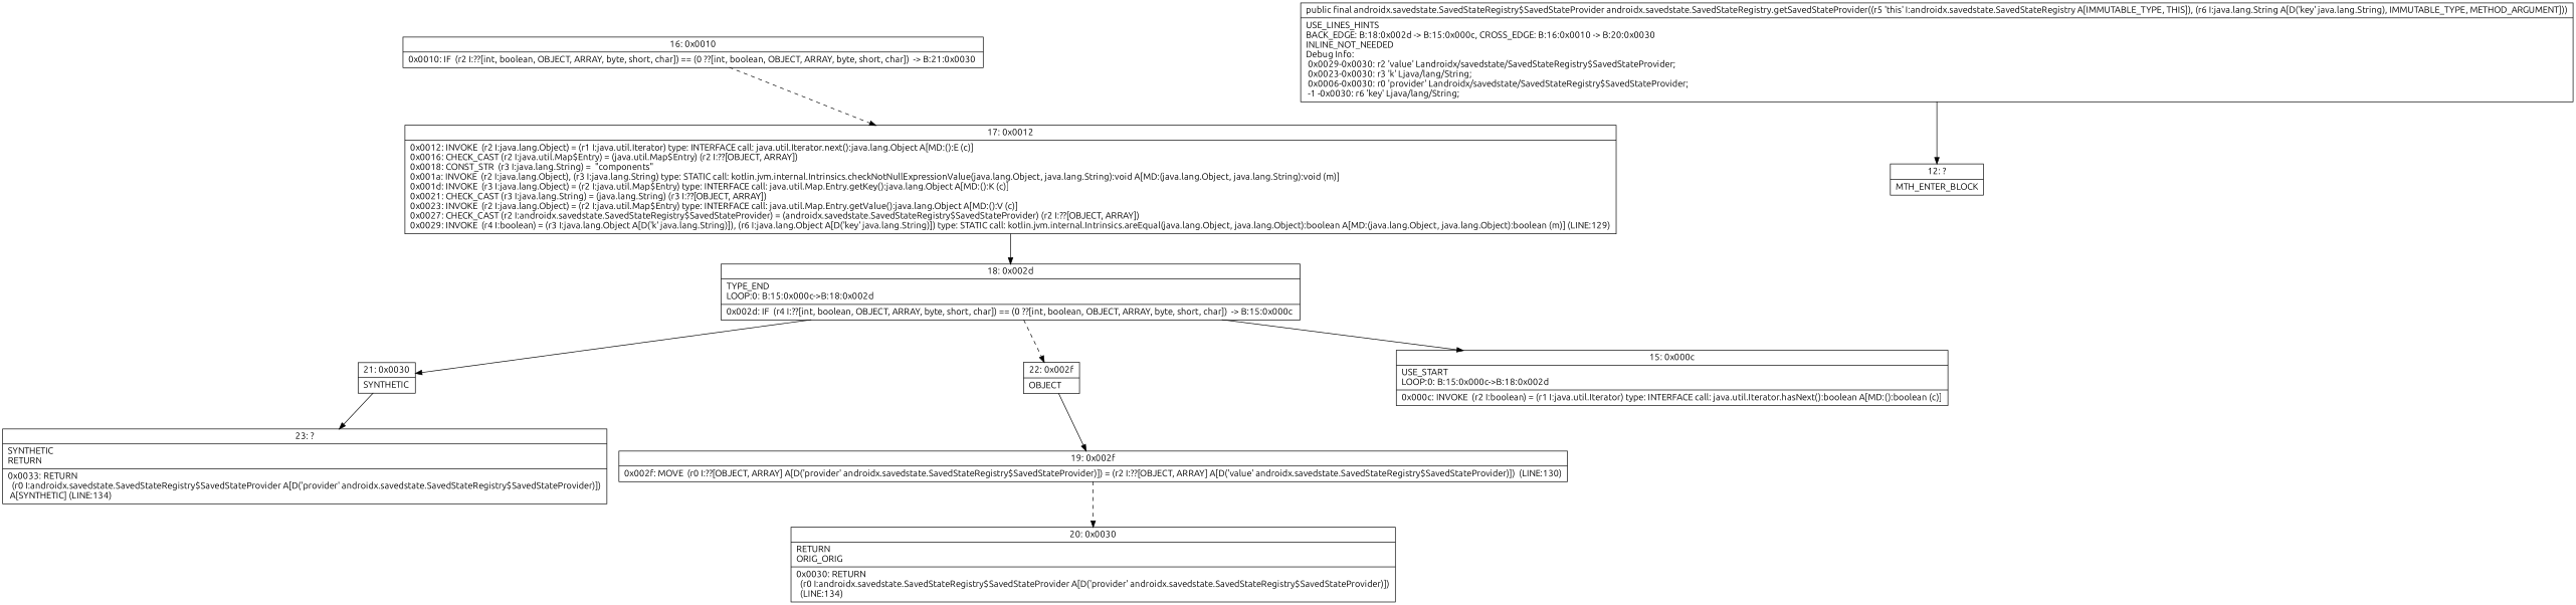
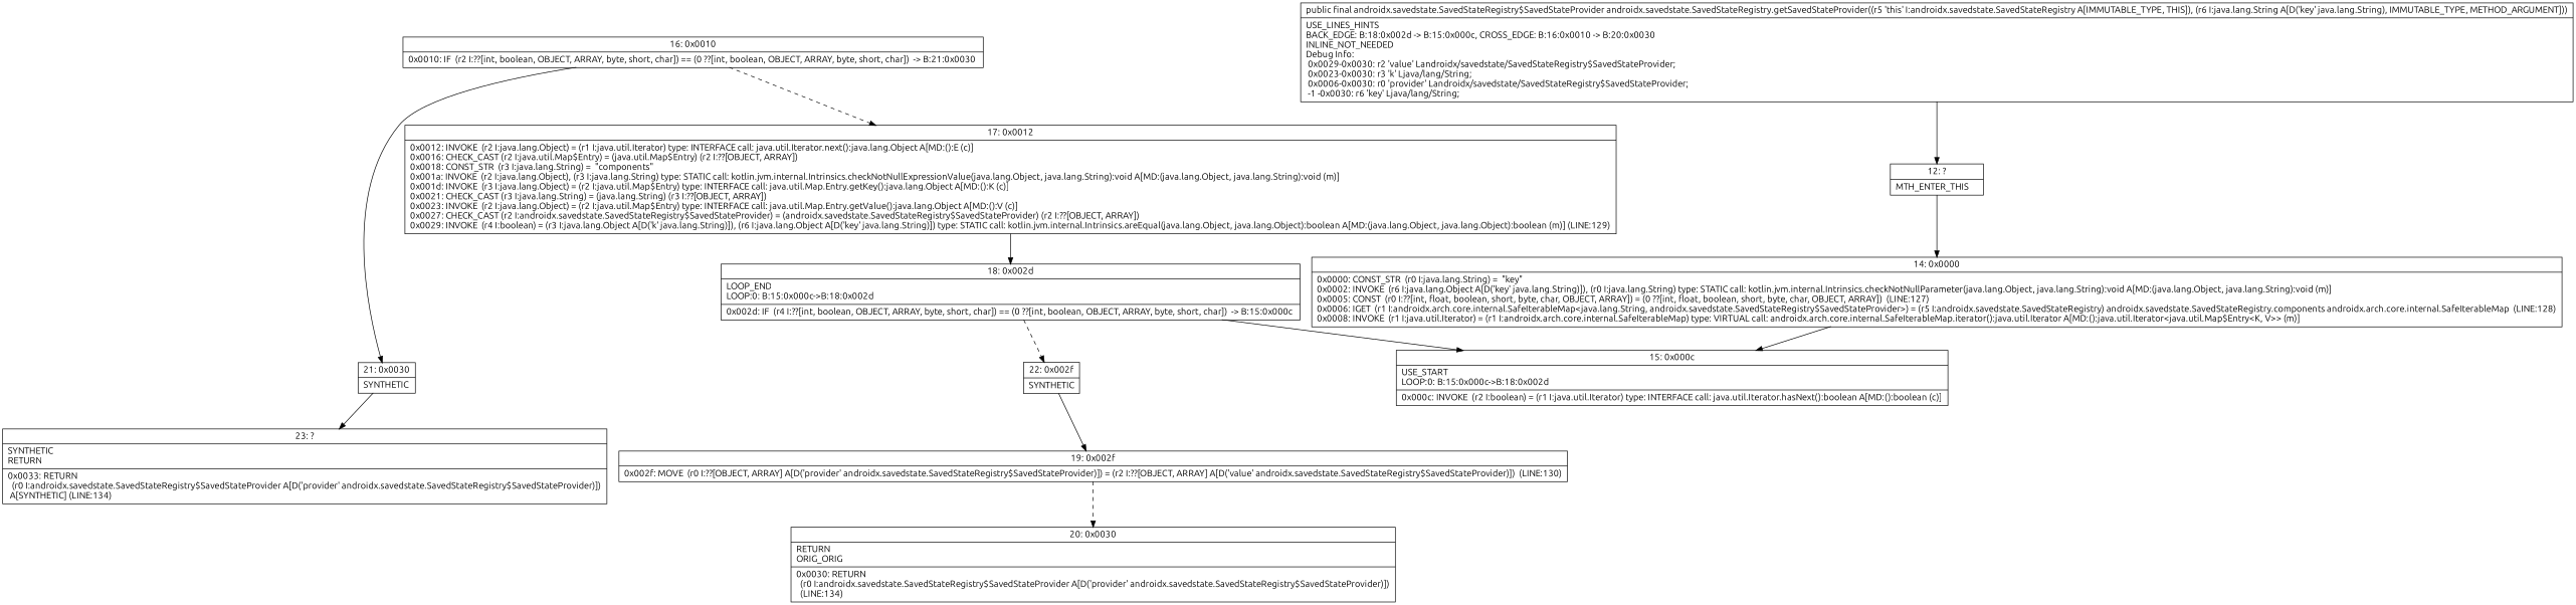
  digraph {
    fontname=Ubuntu
    node [fontname=Ubuntu shape=record]
    edge [fontname=Ubuntu]
-   n1 [label="{12\:\ ?|MTH_ENTER_BLOCK\l}"]
+   n1 [label="{12\:\ ?|MTH_ENTER_THIS\l}"]
+   n2 [label="{14\:\ 0x0000|0x0000: CONST_STR  (r0 I:java.lang.String) =  \"key\" \l0x0002: INVOKE  (r6 I:java.lang.Object A[D('key' java.lang.String)]), (r0 I:java.lang.String) type: STATIC call: kotlin.jvm.internal.Intrinsics.checkNotNullParameter(java.lang.Object, java.lang.String):void A[MD:(java.lang.Object, java.lang.String):void (m)]\l0x0005: CONST  (r0 I:??[int, float, boolean, short, byte, char, OBJECT, ARRAY]) = (0 ??[int, float, boolean, short, byte, char, OBJECT, ARRAY])  (LINE:127)\l0x0006: IGET  (r1 I:androidx.arch.core.internal.SafeIterableMap\<java.lang.String, androidx.savedstate.SavedStateRegistry$SavedStateProvider\>) = (r5 I:androidx.savedstate.SavedStateRegistry) androidx.savedstate.SavedStateRegistry.components androidx.arch.core.internal.SafeIterableMap  (LINE:128)\l0x0008: INVOKE  (r1 I:java.util.Iterator) = (r1 I:androidx.arch.core.internal.SafeIterableMap) type: VIRTUAL call: androidx.arch.core.internal.SafeIterableMap.iterator():java.util.Iterator A[MD:():java.util.Iterator\<java.util.Map$Entry\<K, V\>\> (m)]\l}"]
    n3 [label="{15\:\ 0x000c|USE_START\lLOOP:0: B:15:0x000c\-\>B:18:0x002d\l|0x000c: INVOKE  (r2 I:boolean) = (r1 I:java.util.Iterator) type: INTERFACE call: java.util.Iterator.hasNext():boolean A[MD:():boolean (c)]\l}"]
    n4 [label="{16\:\ 0x0010|0x0010: IF  (r2 I:??[int, boolean, OBJECT, ARRAY, byte, short, char]) == (0 ??[int, boolean, OBJECT, ARRAY, byte, short, char])  \-\> B:21:0x0030 \l}"]
    n5 [label="{17\:\ 0x0012|0x0012: INVOKE  (r2 I:java.lang.Object) = (r1 I:java.util.Iterator) type: INTERFACE call: java.util.Iterator.next():java.lang.Object A[MD:():E (c)]\l0x0016: CHECK_CAST (r2 I:java.util.Map$Entry) = (java.util.Map$Entry) (r2 I:??[OBJECT, ARRAY]) \l0x0018: CONST_STR  (r3 I:java.lang.String) =  \"components\" \l0x001a: INVOKE  (r2 I:java.lang.Object), (r3 I:java.lang.String) type: STATIC call: kotlin.jvm.internal.Intrinsics.checkNotNullExpressionValue(java.lang.Object, java.lang.String):void A[MD:(java.lang.Object, java.lang.String):void (m)]\l0x001d: INVOKE  (r3 I:java.lang.Object) = (r2 I:java.util.Map$Entry) type: INTERFACE call: java.util.Map.Entry.getKey():java.lang.Object A[MD:():K (c)]\l0x0021: CHECK_CAST (r3 I:java.lang.String) = (java.lang.String) (r3 I:??[OBJECT, ARRAY]) \l0x0023: INVOKE  (r2 I:java.lang.Object) = (r2 I:java.util.Map$Entry) type: INTERFACE call: java.util.Map.Entry.getValue():java.lang.Object A[MD:():V (c)]\l0x0027: CHECK_CAST (r2 I:androidx.savedstate.SavedStateRegistry$SavedStateProvider) = (androidx.savedstate.SavedStateRegistry$SavedStateProvider) (r2 I:??[OBJECT, ARRAY]) \l0x0029: INVOKE  (r4 I:boolean) = (r3 I:java.lang.Object A[D('k' java.lang.String)]), (r6 I:java.lang.Object A[D('key' java.lang.String)]) type: STATIC call: kotlin.jvm.internal.Intrinsics.areEqual(java.lang.Object, java.lang.Object):boolean A[MD:(java.lang.Object, java.lang.Object):boolean (m)] (LINE:129)\l}"]
    n6 [label="{21\:\ 0x0030|SYNTHETIC\l}"]
-   n7 [label="{18\:\ 0x002d|TYPE_END\lLOOP:0: B:15:0x000c\-\>B:18:0x002d\l|0x002d: IF  (r4 I:??[int, boolean, OBJECT, ARRAY, byte, short, char]) == (0 ??[int, boolean, OBJECT, ARRAY, byte, short, char])  \-\> B:15:0x000c \l}"]
+   n7 [label="{18\:\ 0x002d|LOOP_END\lLOOP:0: B:15:0x000c\-\>B:18:0x002d\l|0x002d: IF  (r4 I:??[int, boolean, OBJECT, ARRAY, byte, short, char]) == (0 ??[int, boolean, OBJECT, ARRAY, byte, short, char])  \-\> B:15:0x000c \l}"]
    n8 [label="{23\:\ ?|SYNTHETIC\lRETURN\l|0x0033: RETURN  \l  (r0 I:androidx.savedstate.SavedStateRegistry$SavedStateProvider A[D('provider' androidx.savedstate.SavedStateRegistry$SavedStateProvider)])\l A[SYNTHETIC] (LINE:134)\l}"]
-   n9 [label="{22\:\ 0x002f|OBJECT\l}"]
+   n9 [label="{22\:\ 0x002f|SYNTHETIC\l}"]
    n10 [label="{19\:\ 0x002f|0x002f: MOVE  (r0 I:??[OBJECT, ARRAY] A[D('provider' androidx.savedstate.SavedStateRegistry$SavedStateProvider)]) = (r2 I:??[OBJECT, ARRAY] A[D('value' androidx.savedstate.SavedStateRegistry$SavedStateProvider)])  (LINE:130)\l}"]
    n11 [label="{20\:\ 0x0030|RETURN\lORIG_ORIG\l|0x0030: RETURN  \l  (r0 I:androidx.savedstate.SavedStateRegistry$SavedStateProvider A[D('provider' androidx.savedstate.SavedStateRegistry$SavedStateProvider)])\l  (LINE:134)\l}"]
    n12 [label="{public final androidx.savedstate.SavedStateRegistry$SavedStateProvider androidx.savedstate.SavedStateRegistry.getSavedStateProvider((r5 'this' I:androidx.savedstate.SavedStateRegistry A[IMMUTABLE_TYPE, THIS]), (r6 I:java.lang.String A[D('key' java.lang.String), IMMUTABLE_TYPE, METHOD_ARGUMENT]))  | USE_LINES_HINTS\lBACK_EDGE: B:18:0x002d \-\> B:15:0x000c, CROSS_EDGE: B:16:0x0010 \-\> B:20:0x0030\lINLINE_NOT_NEEDED\lDebug Info:\l  0x0029\-0x0030: r2 'value' Landroidx\/savedstate\/SavedStateRegistry$SavedStateProvider;\l  0x0023\-0x0030: r3 'k' Ljava\/lang\/String;\l  0x0006\-0x0030: r0 'provider' Landroidx\/savedstate\/SavedStateRegistry$SavedStateProvider;\l  \-1 \-0x0030: r6 'key' Ljava\/lang\/String;\l}"]
+   n1 -> n2
+   n2 -> n3
    n4 -> n5 [style=dashed]
-   n7 -> n6
+   n4 -> n6
    n5 -> n7
    n6 -> n8
    n7 -> n3
    n7 -> n9 [style=dashed]
    n9 -> n10
    n10 -> n11 [style=dashed]
    n12 -> n1
  }
